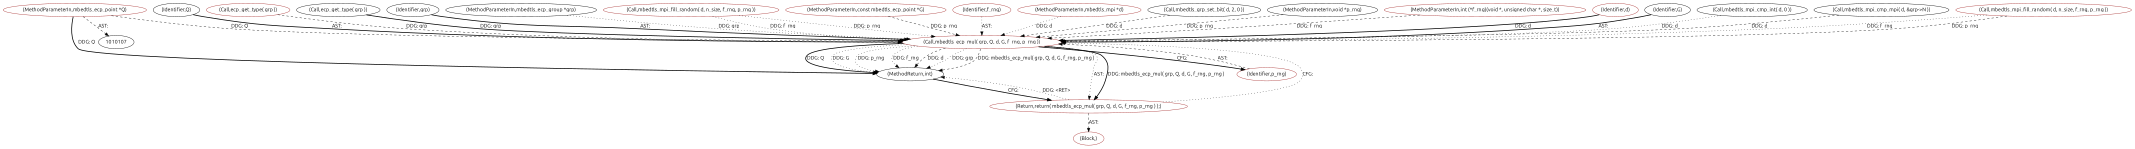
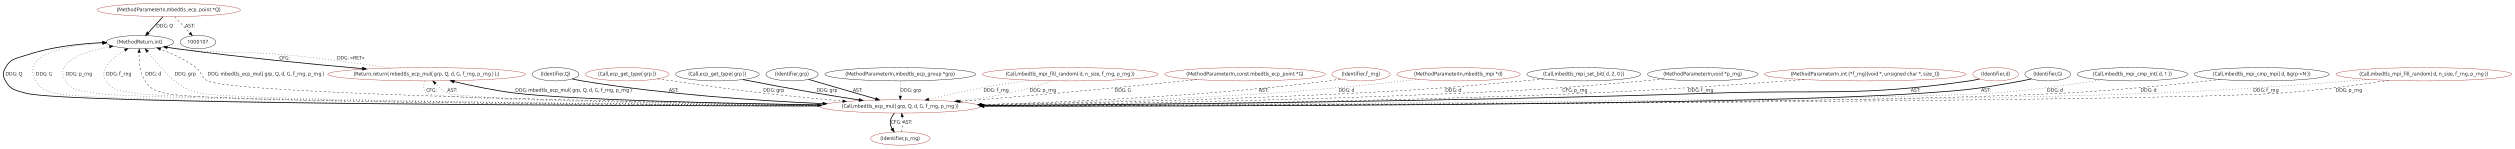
  digraph {
    fontname=Ubuntu
    node [color=brown fontname=Ubuntu]
    edge [fontname=Ubuntu style=dotted]
    n1 [label="(MethodParameterIn,mbedtls_ecp_point *Q)"]
    n2 [label="(Call,mbedtls_ecp_mul( grp, Q, d, G, f_rng, p_rng ))"]
    n3 [color=black label="(MethodReturn,int)"]
-   1000107 [color=black label=1010107]
+   1000107 [color=black]
    n5 [label="(Return,return( mbedtls_ecp_mul( grp, Q, d, G, f_rng, p_rng ) );)"]
    n6 [label="(Identifier,p_rng)"]
-   n7 [label="(Block,)"]
    n8 [color=black label="(Identifier,Q)"]
    n9 [label="(Call,ecp_get_type( grp ))"]
    n10 [color=black label="(Call,ecp_get_type( grp ))"]
    n11 [color=black label="(Identifier,grp)"]
    n12 [color=black label="(MethodParameterIn,mbedtls_ecp_group *grp)"]
    n13 [label="(Call,mbedtls_mpi_fill_random( d, n_size, f_rng, p_rng ))"]
    n14 [label="(MethodParameterIn,const mbedtls_ecp_point *G)"]
    n15 [label="(Identifier,f_rng)"]
    n16 [label="(MethodParameterIn,mbedtls_mpi *d)"]
-   n17 [color=black label="(Call,mbedtls_grp_set_bit( d, 2, 0 ))"]
+   n17 [color=black label="(Call,mbedtls_mpi_set_bit( d, 2, 0 ))"]
    n18 [color=black label="(MethodParameterIn,void *p_rng)"]
    n19 [label="(MethodParameterIn,int (*f_rng)(void *, unsigned char *, size_t))"]
    n20 [label="(Identifier,d)"]
    n21 [color=black label="(Identifier,G)"]
-   n22 [color=black label="(Call,mbedtls_mpi_cmp_int( d, 0 ))"]
+   n22 [color=black label="(Call,mbedtls_mpi_cmp_int( d, 1 ))"]
    n23 [color=black label="(Call,mbedtls_mpi_cmp_mpi( d, &grp->N ))"]
    n24 [label="(Call,mbedtls_mpi_fill_random( d, n_size, f_rng, p_rng ))"]
-   n1 -> n2 [label="DDG: Q" style=dashed]
    n1 -> n3 [label="DDG: Q" style=bold]
    n1 -> 1000107 [label="AST: " style=dashed]
    n2 -> n3 [label="DDG: Q" style=bold]
    n2 -> n3 [label="DDG: G"]
    n2 -> n3 [label="DDG: p_rng"]
    n2 -> n3 [label="DDG: f_rng"]
    n2 -> n3 [label="DDG: d" style=dashed]
    n2 -> n3 [label="DDG: grp"]
    n2 -> n3 [label="DDG: mbedtls_ecp_mul( grp, Q, d, G, f_rng, p_rng )" style=dashed]
    n2 -> n5 [label="AST: "]
    n2 -> n5 [label="DDG: mbedtls_ecp_mul( grp, Q, d, G, f_rng, p_rng )" style=bold]
    n2 -> n6 [label="CFG: " style=bold]
    n3 -> n5 [label="CFG: " style=bold]
    n5 -> n2 [label="CFG: "]
    n5 -> n3 [label="DDG: <RET>"]
-   n5 -> n7 [label="AST: " style=dashed]
    n6 -> n2 [label="AST: " style=dashed]
    n8 -> n2 [label="AST: " style=bold]
    n9 -> n2 [label="DDG: grp" style=dashed]
    n10 -> n2 [label="DDG: grp" style=bold]
    n11 -> n2 [label="AST: " style=bold]
    n12 -> n2 [label="DDG: grp"]
    n13 -> n2 [label="DDG: f_rng"]
    n13 -> n2 [label="DDG: p_rng"]
-   n14 -> n2 [label="DDG: p_rng" style=dashed]
-   n15 -> n2 [label="AST: "]
+   n14 -> n2 [label="DDG: G" style=dashed]
+   n15 -> n2 [label="AST: " style=dashed]
    n16 -> n2 [label="DDG: d"]
    n17 -> n2 [label="DDG: d" style=dashed]
-   n18 -> n2 [label="DDG: p_rng" style=dashed]
+   n18 -> n2 [label="CFG: p_rng" style=dashed]
    n19 -> n2 [label="DDG: f_rng" style=dashed]
-   n20 -> n2 [label="DDG: d" style=bold]
+   n20 -> n2 [label="AST: " style=bold]
    n21 -> n2 [label="AST: " style=bold]
    n22 -> n2 [label="DDG: d"]
    n23 -> n2 [label="DDG: d" style=dashed]
    n24 -> n2 [label="DDG: f_rng"]
    n24 -> n2 [label="DDG: p_rng" style=dashed]
  }
